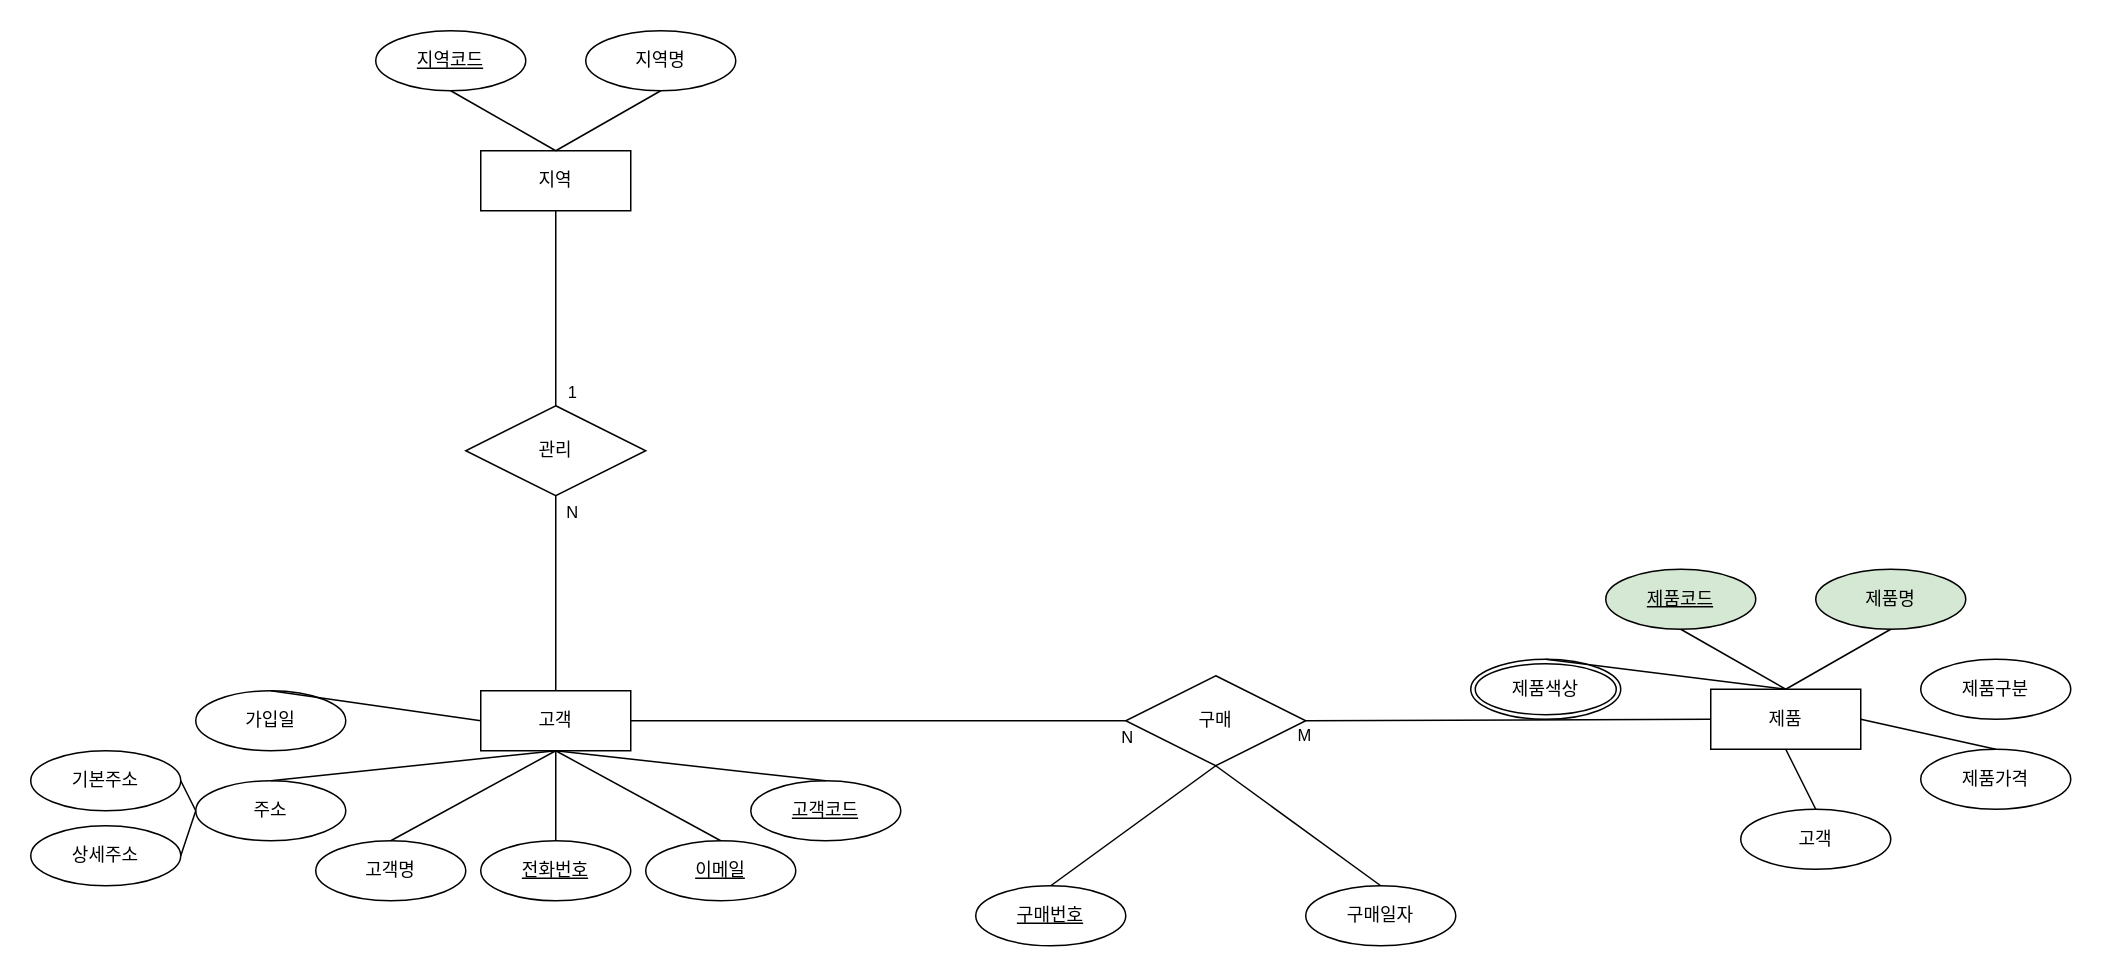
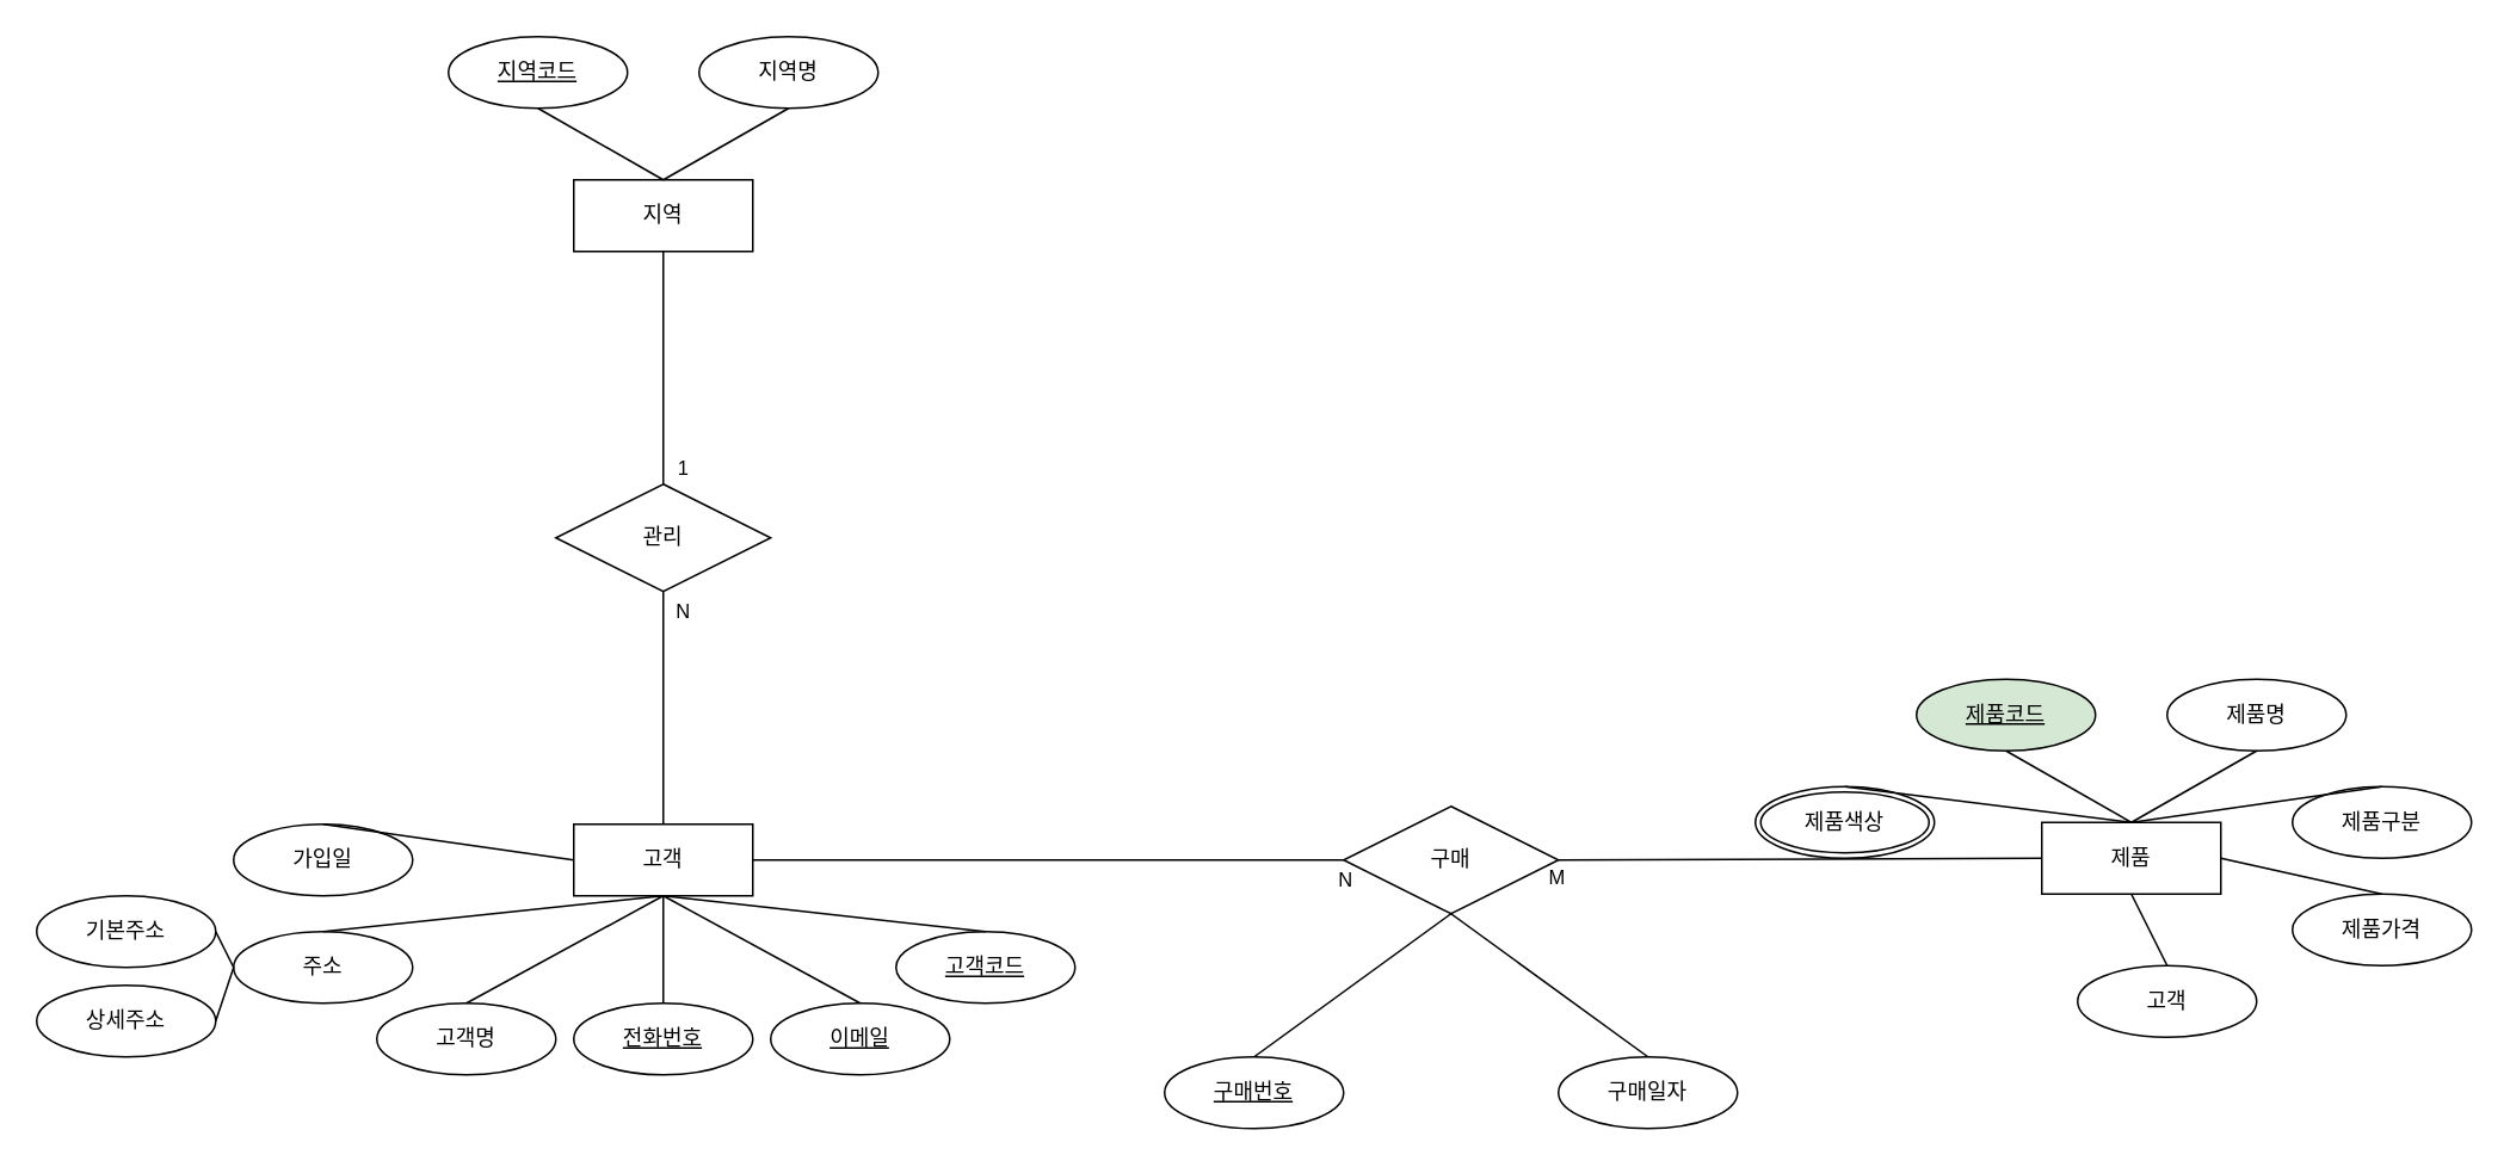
  <mxCell id="0" />
  <mxCell id="1" parent="0" />
  <mxCell id="2" value="고객" style="whiteSpace=wrap;html=1;align=center;" parent="1" vertex="1"><mxGeometry x="320" y="460" width="100" height="40" as="geometry" /></mxCell>
  <mxCell id="3" value="고객명" style="ellipse;whiteSpace=wrap;html=1;align=center;" parent="1" vertex="1"><mxGeometry y="560" width="100" height="40" as="geometry" x="210" /></mxCell>
  <mxCell id="4" value="" style="endArrow=none;html=1;rounded=0;exitX=0.5;exitY=1;exitDx=0;exitDy=0;entryX=0.5;entryY=0;entryDx=0;entryDy=0;" parent="1" source="2" target="3" edge="1"><mxGeometry relative="1" as="geometry"><mxPoint x="350" y="590" as="sourcePoint" /><mxPoint x="510" y="590" as="targetPoint" /></mxGeometry></mxCell>
  <mxCell id="5" value="전화번호" style="ellipse;whiteSpace=wrap;html=1;align=center;fontStyle=4;" parent="1" vertex="1"><mxGeometry x="320" y="560" width="100" height="40" as="geometry" /></mxCell>
  <mxCell id="6" value="" style="endArrow=none;html=1;rounded=0;entryX=0.5;entryY=0;entryDx=0;entryDy=0;" parent="1" target="5" edge="1"><mxGeometry relative="1" as="geometry"><mxPoint x="370" y="500" as="sourcePoint" /><mxPoint x="260" y="540" as="targetPoint" /><Array as="points" /></mxGeometry></mxCell>
  <mxCell id="7" value="이메일" style="ellipse;whiteSpace=wrap;html=1;align=center;fontStyle=4;" parent="1" vertex="1"><mxGeometry x="430" y="560" width="100" height="40" as="geometry" /></mxCell>
  <mxCell id="8" value="" style="endArrow=none;html=1;rounded=0;entryX=0.5;entryY=0;entryDx=0;entryDy=0;exitX=0.5;exitY=1;exitDx=0;exitDy=0;" parent="1" source="2" target="7" edge="1"><mxGeometry relative="1" as="geometry"><mxPoint x="479.5" y="490" as="sourcePoint" /><mxPoint x="479.5" y="550" as="targetPoint" /><Array as="points" /></mxGeometry></mxCell>
  <mxCell id="9" value="고객코드" style="ellipse;whiteSpace=wrap;html=1;align=center;fontStyle=4;" parent="1" vertex="1"><mxGeometry x="500" y="520" width="100" height="40" as="geometry" /></mxCell>
  <mxCell id="10" value="" style="endArrow=none;html=1;rounded=0;entryX=0.5;entryY=0;entryDx=0;entryDy=0;exitX=0.5;exitY=1;exitDx=0;exitDy=0;" parent="1" source="2" target="9" edge="1"><mxGeometry relative="1" as="geometry"><mxPoint x="430" y="490" as="sourcePoint" /><mxPoint x="540" y="550" as="targetPoint" /><Array as="points" /></mxGeometry></mxCell>
  <mxCell id="11" value="주소" style="ellipse;whiteSpace=wrap;html=1;align=center;" parent="1" vertex="1"><mxGeometry x="130" y="520" width="100" height="40" as="geometry" /></mxCell>
  <mxCell id="12" value="" style="endArrow=none;html=1;rounded=0;exitX=0.5;exitY=1;exitDx=0;exitDy=0;entryX=0.5;entryY=0;entryDx=0;entryDy=0;" parent="1" source="2" target="11" edge="1"><mxGeometry relative="1" as="geometry"><mxPoint x="300" y="450" as="sourcePoint" /><mxPoint x="190" y="510" as="targetPoint" /></mxGeometry></mxCell>
  <mxCell id="13" value="기본주소" style="ellipse;whiteSpace=wrap;html=1;align=center;" parent="1" vertex="1"><mxGeometry x="20" y="500" width="100" height="40" as="geometry" /></mxCell>
  <mxCell id="14" value="상세주소" style="ellipse;whiteSpace=wrap;html=1;align=center;" parent="1" vertex="1"><mxGeometry x="20" y="550" width="100" height="40" as="geometry" /></mxCell>
  <mxCell id="15" value="" style="endArrow=none;html=1;rounded=0;exitX=0;exitY=0.5;exitDx=0;exitDy=0;entryX=1;entryY=0.5;entryDx=0;entryDy=0;" parent="1" source="11" target="13" edge="1"><mxGeometry relative="1" as="geometry"><mxPoint x="270" y="430" as="sourcePoint" /><mxPoint x="80" y="450" as="targetPoint" /></mxGeometry></mxCell>
  <mxCell id="16" value="" style="endArrow=none;html=1;rounded=0;exitX=0;exitY=0.5;exitDx=0;exitDy=0;entryX=1;entryY=0.5;entryDx=0;entryDy=0;" parent="1" source="11" target="14" edge="1"><mxGeometry relative="1" as="geometry"><mxPoint x="280" y="630" as="sourcePoint" /><mxPoint x="90" y="650" as="targetPoint" /></mxGeometry></mxCell>
  <mxCell id="17" value="가입일" style="ellipse;whiteSpace=wrap;html=1;align=center;" parent="1" vertex="1"><mxGeometry x="130" y="460" width="100" height="40" as="geometry" /></mxCell>
  <mxCell id="18" value="" style="endArrow=none;html=1;rounded=0;exitX=0;exitY=0.5;exitDx=0;exitDy=0;entryX=0.5;entryY=0;entryDx=0;entryDy=0;" parent="1" source="2" target="17" edge="1"><mxGeometry relative="1" as="geometry"><mxPoint x="360" y="410" as="sourcePoint" /><mxPoint x="250" y="470" as="targetPoint" /></mxGeometry></mxCell>
  <mxCell id="19" value="지역" style="whiteSpace=wrap;html=1;align=center;" parent="1" vertex="1"><mxGeometry x="320" y="100" width="100" height="40" as="geometry" /></mxCell>
  <mxCell id="20" value="지역명" style="ellipse;whiteSpace=wrap;html=1;align=center;" parent="1" vertex="1"><mxGeometry x="390" y="20" width="100" height="40" as="geometry" /></mxCell>
  <mxCell id="21" value="지역코드" style="ellipse;whiteSpace=wrap;html=1;align=center;fontStyle=4;" parent="1" vertex="1"><mxGeometry x="250" y="20" width="100" height="40" as="geometry" /></mxCell>
  <mxCell id="22" value="" style="endArrow=none;html=1;rounded=0;exitX=0.5;exitY=1;exitDx=0;exitDy=0;entryX=0.5;entryY=0;entryDx=0;entryDy=0;" parent="1" source="21" target="19" edge="1"><mxGeometry relative="1" as="geometry"><mxPoint x="540" y="90" as="sourcePoint" /><mxPoint x="700" y="90" as="targetPoint" /></mxGeometry></mxCell>
  <mxCell id="23" value="" style="endArrow=none;html=1;rounded=0;exitX=0.5;exitY=1;exitDx=0;exitDy=0;entryX=0.5;entryY=0;entryDx=0;entryDy=0;" parent="1" source="20" target="19" edge="1"><mxGeometry relative="1" as="geometry"><mxPoint x="420" y="70" as="sourcePoint" /><mxPoint x="490" y="110" as="targetPoint" /></mxGeometry></mxCell>
  <mxCell id="24" value="제품" style="whiteSpace=wrap;html=1;align=center;" parent="1" vertex="1"><mxGeometry x="1140" y="459" width="100" height="40" as="geometry" /></mxCell>
- <mxCell id="25" value="제품명" style="ellipse;whiteSpace=wrap;html=1;align=center;fillColor=#d5e8d4;" parent="1" vertex="1"><mxGeometry x="1210" y="379" width="100" height="40" as="geometry" /></mxCell>
+ <mxCell id="25" value="제품명" style="ellipse;whiteSpace=wrap;html=1;align=center;" parent="1" vertex="1"><mxGeometry x="1210" y="379" width="100" height="40" as="geometry" /></mxCell>
  <mxCell id="26" value="제품코드" style="ellipse;whiteSpace=wrap;html=1;align=center;fontStyle=4;fillColor=#d5e8d4;" parent="1" vertex="1"><mxGeometry x="1070" y="379" width="100" height="40" as="geometry" /></mxCell>
  <mxCell id="27" value="" style="endArrow=none;html=1;rounded=0;exitX=0.5;exitY=1;exitDx=0;exitDy=0;entryX=0.5;entryY=0;entryDx=0;entryDy=0;" parent="1" source="26" target="24" edge="1"><mxGeometry relative="1" as="geometry"><mxPoint x="1360" y="449" as="sourcePoint" /><mxPoint x="1520" y="449" as="targetPoint" /></mxGeometry></mxCell>
  <mxCell id="28" value="" style="endArrow=none;html=1;rounded=0;exitX=0.5;exitY=1;exitDx=0;exitDy=0;entryX=0.5;entryY=0;entryDx=0;entryDy=0;" parent="1" source="25" target="24" edge="1"><mxGeometry relative="1" as="geometry"><mxPoint x="1240" y="429" as="sourcePoint" /><mxPoint x="1310" y="469" as="targetPoint" /></mxGeometry></mxCell>
  <mxCell id="29" value="제품구분" style="ellipse;whiteSpace=wrap;html=1;align=center;" parent="1" vertex="1"><mxGeometry x="1280" y="439" width="100" height="40" as="geometry" /></mxCell>
+ <mxCell id="30" value="" style="endArrow=none;html=1;rounded=0;exitX=0.5;exitY=0;exitDx=0;exitDy=0;entryX=0.5;entryY=0;entryDx=0;entryDy=0;" parent="1" source="29" target="24" edge="1"><mxGeometry relative="1" as="geometry"><mxPoint x="1270" y="429" as="sourcePoint" /><mxPoint x="1200" y="469" as="targetPoint" /></mxGeometry></mxCell>
  <mxCell id="31" value="제품색상" style="ellipse;shape=doubleEllipse;margin=3;whiteSpace=wrap;html=1;align=center;" parent="1" vertex="1"><mxGeometry x="980" y="439" width="100" height="40" as="geometry" /></mxCell>
  <mxCell id="32" value="" style="endArrow=none;html=1;rounded=0;exitX=0.5;exitY=0;exitDx=0;exitDy=0;entryX=0.5;entryY=0;entryDx=0;entryDy=0;" parent="1" source="31" target="24" edge="1"><mxGeometry relative="1" as="geometry"><mxPoint x="1085" y="459" as="sourcePoint" /><mxPoint x="1155" y="499" as="targetPoint" /></mxGeometry></mxCell>
  <mxCell id="33" value="제품가격" style="ellipse;whiteSpace=wrap;html=1;align=center;" parent="1" vertex="1"><mxGeometry x="1280" y="499" width="100" height="40" as="geometry" /></mxCell>
  <mxCell id="34" value="" style="endArrow=none;html=1;rounded=0;exitX=0.5;exitY=0;exitDx=0;exitDy=0;entryX=1;entryY=0.5;entryDx=0;entryDy=0;" parent="1" source="33" target="24" edge="1"><mxGeometry relative="1" as="geometry"><mxPoint x="1340" y="449" as="sourcePoint" /><mxPoint x="1200" y="469" as="targetPoint" /></mxGeometry></mxCell>
  <mxCell id="35" value="고객" style="ellipse;whiteSpace=wrap;html=1;align=center;" parent="1" vertex="1"><mxGeometry x="1160" y="539" width="100" height="40" as="geometry" /></mxCell>
  <mxCell id="36" value="" style="endArrow=none;html=1;rounded=0;exitX=0.5;exitY=0;exitDx=0;exitDy=0;entryX=0.5;entryY=1;entryDx=0;entryDy=0;" parent="1" source="35" target="24" edge="1"><mxGeometry relative="1" as="geometry"><mxPoint x="1370" y="639" as="sourcePoint" /><mxPoint x="1280" y="619" as="targetPoint" /></mxGeometry></mxCell>
  <mxCell id="37" value="관리" style="shape=rhombus;perimeter=rhombusPerimeter;whiteSpace=wrap;html=1;align=center;" parent="1" vertex="1"><mxGeometry x="310" y="270" width="120" height="60" as="geometry" /></mxCell>
  <mxCell id="38" value="" style="endArrow=none;html=1;rounded=0;entryX=0.5;entryY=1;entryDx=0;entryDy=0;exitX=0.5;exitY=0;exitDx=0;exitDy=0;" parent="1" source="2" target="37" edge="1"><mxGeometry relative="1" as="geometry"><mxPoint x="330" y="380" as="sourcePoint" /><mxPoint x="440" y="320" as="targetPoint" /><Array as="points" /></mxGeometry></mxCell>
  <mxCell id="39" value="N" style="edgeLabel;html=1;align=center;verticalAlign=middle;resizable=0;points=[];" parent="38" vertex="1" connectable="0"><mxGeometry x="-0.046" y="-1" relative="1" as="geometry"><mxPoint x="9" y="-58" as="offset" /></mxGeometry></mxCell>
  <mxCell id="40" value="" style="endArrow=none;html=1;rounded=0;entryX=0.5;entryY=1;entryDx=0;entryDy=0;exitX=0.5;exitY=0;exitDx=0;exitDy=0;" parent="1" source="37" target="19" edge="1"><mxGeometry relative="1" as="geometry"><mxPoint x="470" y="270" as="sourcePoint" /><mxPoint x="470" y="140" as="targetPoint" /><Array as="points" /></mxGeometry></mxCell>
  <mxCell id="41" value="1" style="edgeLabel;html=1;align=center;verticalAlign=middle;resizable=0;points=[];" parent="40" vertex="1" connectable="0"><mxGeometry x="-0.061" y="2" relative="1" as="geometry"><mxPoint x="12" y="51" as="offset" /></mxGeometry></mxCell>
  <mxCell id="42" value="구매" style="shape=rhombus;perimeter=rhombusPerimeter;whiteSpace=wrap;html=1;align=center;" parent="1" vertex="1"><mxGeometry x="750" y="450" width="120" height="60" as="geometry" /></mxCell>
  <mxCell id="43" value="구매번호" style="ellipse;whiteSpace=wrap;html=1;align=center;fontStyle=4;" parent="1" vertex="1"><mxGeometry x="650" y="590" width="100" height="40" as="geometry" /></mxCell>
  <mxCell id="44" value="구매일자" style="ellipse;whiteSpace=wrap;html=1;align=center;" parent="1" vertex="1"><mxGeometry x="870" y="590" width="100" height="40" as="geometry" /></mxCell>
  <mxCell id="45" value="" style="endArrow=none;html=1;rounded=0;exitX=0.5;exitY=1;exitDx=0;exitDy=0;entryX=0.5;entryY=0;entryDx=0;entryDy=0;" parent="1" source="42" target="44" edge="1"><mxGeometry relative="1" as="geometry"><mxPoint x="880" y="510" as="sourcePoint" /><mxPoint x="880" y="590" as="targetPoint" /></mxGeometry></mxCell>
  <mxCell id="46" value="" style="endArrow=none;html=1;rounded=0;exitX=0.5;exitY=1;exitDx=0;exitDy=0;entryX=0.5;entryY=0;entryDx=0;entryDy=0;" parent="1" source="42" target="43" edge="1"><mxGeometry relative="1" as="geometry"><mxPoint x="730" y="520" as="sourcePoint" /><mxPoint x="690" y="580" as="targetPoint" /></mxGeometry></mxCell>
  <mxCell id="47" value="" style="endArrow=none;html=1;rounded=0;exitX=0;exitY=0.5;exitDx=0;exitDy=0;entryX=1;entryY=0.5;entryDx=0;entryDy=0;" parent="1" source="42" target="2" edge="1"><mxGeometry relative="1" as="geometry"><mxPoint x="690" y="420" as="sourcePoint" /><mxPoint x="580" y="500" as="targetPoint" /></mxGeometry></mxCell>
  <mxCell id="48" value="N" style="edgeLabel;html=1;align=center;verticalAlign=middle;resizable=0;points=[];" parent="47" vertex="1" connectable="0"><mxGeometry x="-0.2" relative="1" as="geometry"><mxPoint x="132" y="10" as="offset" /></mxGeometry></mxCell>
  <mxCell id="49" value="" style="endArrow=none;html=1;rounded=0;exitX=0;exitY=0.5;exitDx=0;exitDy=0;entryX=1;entryY=0.5;entryDx=0;entryDy=0;" parent="1" source="24" target="42" edge="1"><mxGeometry relative="1" as="geometry"><mxPoint x="1280" y="650" as="sourcePoint" /><mxPoint x="950" y="650" as="targetPoint" /></mxGeometry></mxCell>
  <mxCell id="50" value="M" style="edgeLabel;html=1;align=center;verticalAlign=middle;resizable=0;points=[];" parent="49" vertex="1" connectable="0"><mxGeometry x="-0.644" y="5" relative="1" as="geometry"><mxPoint x="-224" y="5" as="offset" /></mxGeometry></mxCell>
